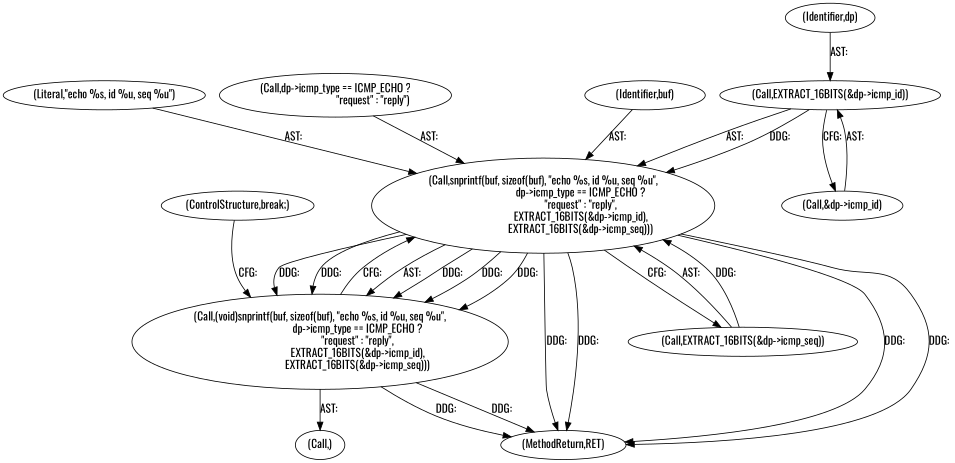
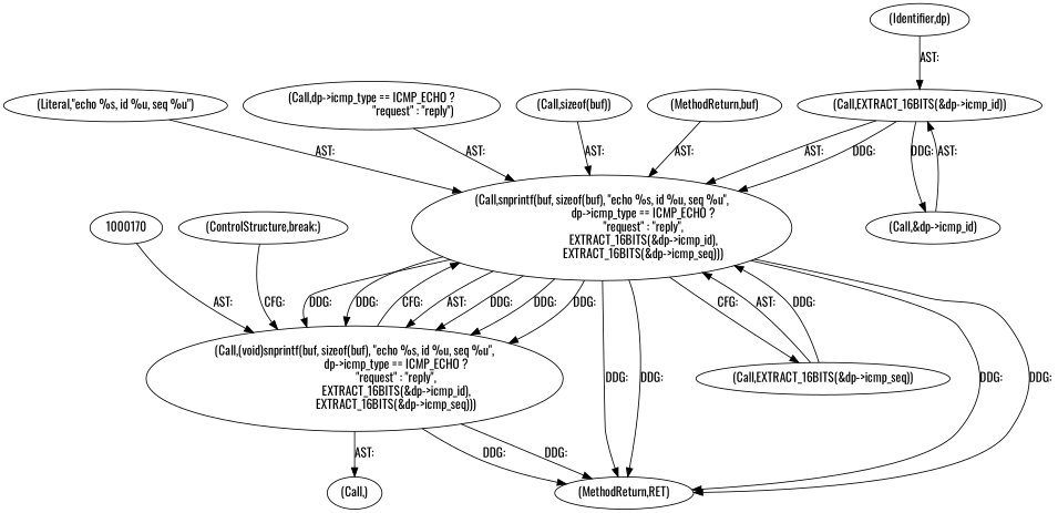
  digraph {
    fontname=Oswald
    node [fontname=Oswald]
    edge [fontname=Oswald]
    n1 [label="(Call,EXTRACT_16BITS(&dp->icmp_id))"]
    n2 [label="(Call,snprintf(buf, sizeof(buf), \"echo %s, id %u, seq %u\",\n                               dp->icmp_type == ICMP_ECHO ?\n                               \"request\" : \"reply\",\n                               EXTRACT_16BITS(&dp->icmp_id),\n                               EXTRACT_16BITS(&dp->icmp_seq)))"]
    n3 [label="(Call,&dp->icmp_id)"]
    n4 [label="(MethodReturn,RET)"]
    n5 [label="(Call,(void)snprintf(buf, sizeof(buf), \"echo %s, id %u, seq %u\",\n                               dp->icmp_type == ICMP_ECHO ?\n                               \"request\" : \"reply\",\n                               EXTRACT_16BITS(&dp->icmp_id),\n                               EXTRACT_16BITS(&dp->icmp_seq)))"]
    n6 [label="(Call,EXTRACT_16BITS(&dp->icmp_seq))"]
    n7 [label="(Call,)"]
    n8 [label="(ControlStructure,break;)"]
    n9 [label="(Identifier,dp)"]
-   n11 [label="(Identifier,buf)"]
+   n10 [label="(Call,sizeof(buf))"]
+   n11 [label="(MethodReturn,buf)"]
    n12 [label="(Literal,\"echo %s, id %u, seq %u\")"]
    n13 [label="(Call,dp->icmp_type == ICMP_ECHO ?\n                               \"request\" : \"reply\")"]
+   1000170
    n1 -> n2 [label="AST: "]
    n1 -> n2 [label="DDG: "]
-   n1 -> n3 [label="CFG: "]
+   n1 -> n3 [label="DDG: "]
    n2 -> n4 [label="DDG: "]
    n2 -> n4 [label="DDG: "]
    n2 -> n4 [label="DDG: "]
    n2 -> n4 [label="DDG: "]
    n2 -> n5 [label="AST: "]
    n2 -> n5 [label="DDG: "]
    n2 -> n5 [label="DDG: "]
    n2 -> n5 [label="DDG: "]
    n2 -> n5 [label="DDG: "]
    n2 -> n5 [label="DDG: "]
    n2 -> n6 [label="CFG: "]
    n3 -> n1 [label="AST: "]
    n5 -> n2 [label="CFG: "]
    n5 -> n4 [label="DDG: "]
    n5 -> n4 [label="DDG: "]
    n5 -> n7 [label="AST: "]
    n6 -> n2 [label="AST: "]
    n6 -> n2 [label="DDG: "]
    n8 -> n5 [label="CFG: "]
    n9 -> n1 [label="AST: "]
+   n10 -> n2 [label="AST: "]
    n11 -> n2 [label="AST: "]
    n12 -> n2 [label="AST: "]
    n13 -> n2 [label="AST: "]
+   1000170 -> n5 [label="AST: "]
  }
